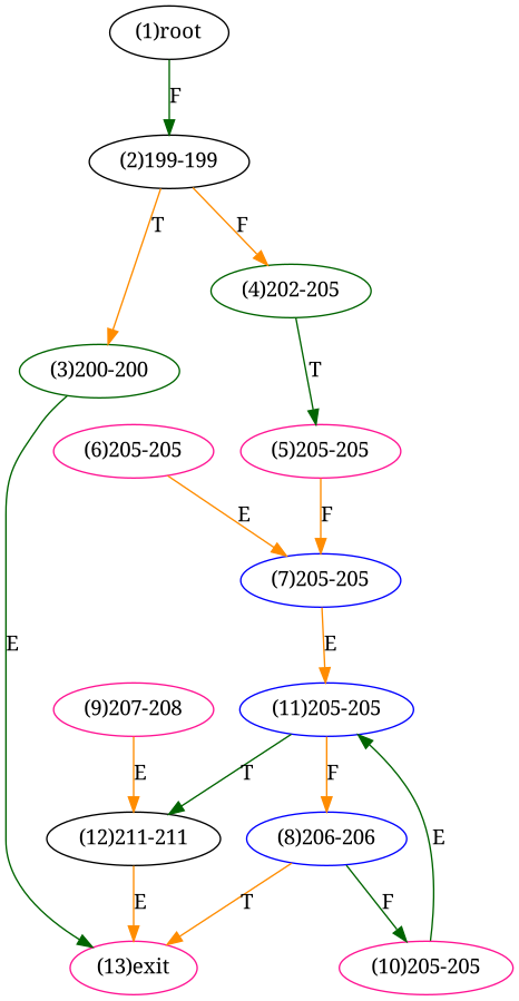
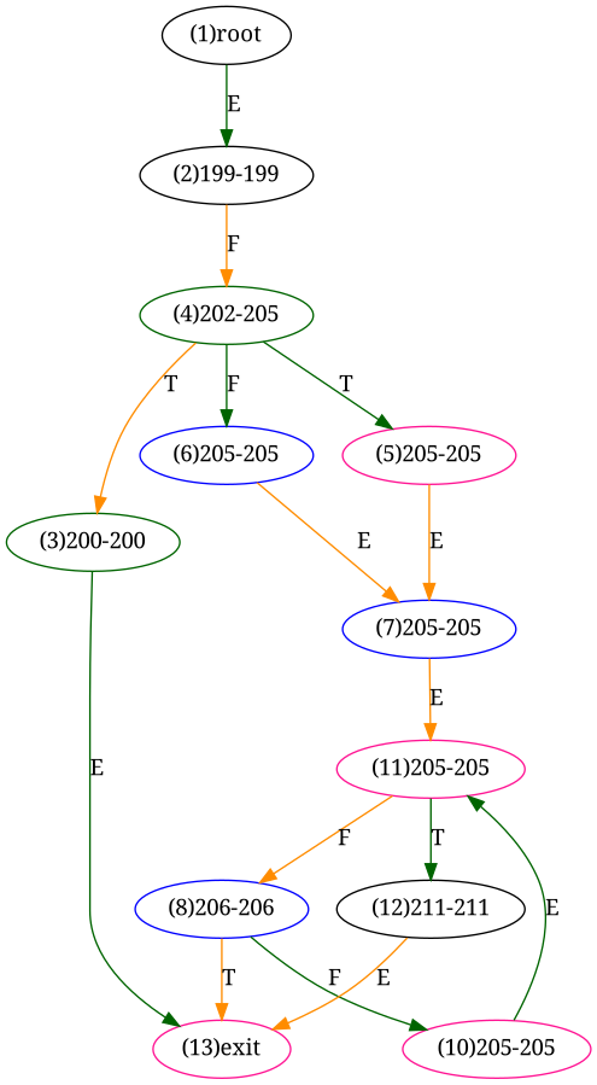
  digraph {
    fontname="Noto Serif"
    node [color=deeppink fontname="Noto Serif"]
    edge [color=darkorange fontname="Noto Serif"]
    n1 [color=black label="(1)root"]
    n2 [color=black label="(2)199-199"]
    n3 [color=darkgreen label="(3)200-200"]
    n4 [color=darkgreen label="(4)202-205"]
    n5 [label="(13)exit"]
    n6 [label="(5)205-205"]
-   n7 [label="(6)205-205"]
+   n7 [color=blue label="(6)205-205"]
    n8 [color=blue label="(7)205-205"]
-   n9 [color=blue label="(11)205-205"]
+   n9 [label="(11)205-205"]
    n10 [color=blue label="(8)206-206"]
    n11 [color=black label="(12)211-211"]
    n12 [label="(10)205-205"]
-   n13 [label="(9)207-208"]
-   n1 -> n2 [color=darkgreen label=F]
-   n2 -> n3 [label=T]
+   n1 -> n2 [color=darkgreen label=E]
+   n4 -> n3 [label=T]
    n2 -> n4 [label=F]
    n3 -> n5 [color=darkgreen label=E]
    n4 -> n6 [color=darkgreen label=T]
-   n6 -> n8 [label=F]
+   n4 -> n7 [color=darkgreen label=F]
+   n6 -> n8 [label=E]
    n7 -> n8 [label=E]
    n8 -> n9 [label=E]
    n9 -> n10 [label=F]
    n9 -> n11 [color=darkgreen label=T]
    n10 -> n5 [label=T]
    n10 -> n12 [color=darkgreen label=F]
    n11 -> n5 [label=E]
    n12 -> n9 [color=darkgreen label=E]
-   n13 -> n11 [label=E]
  }
